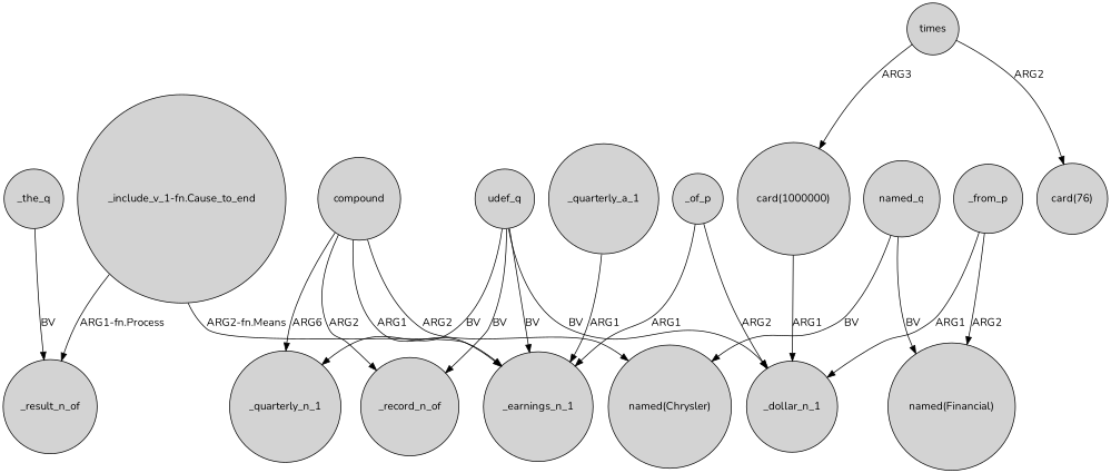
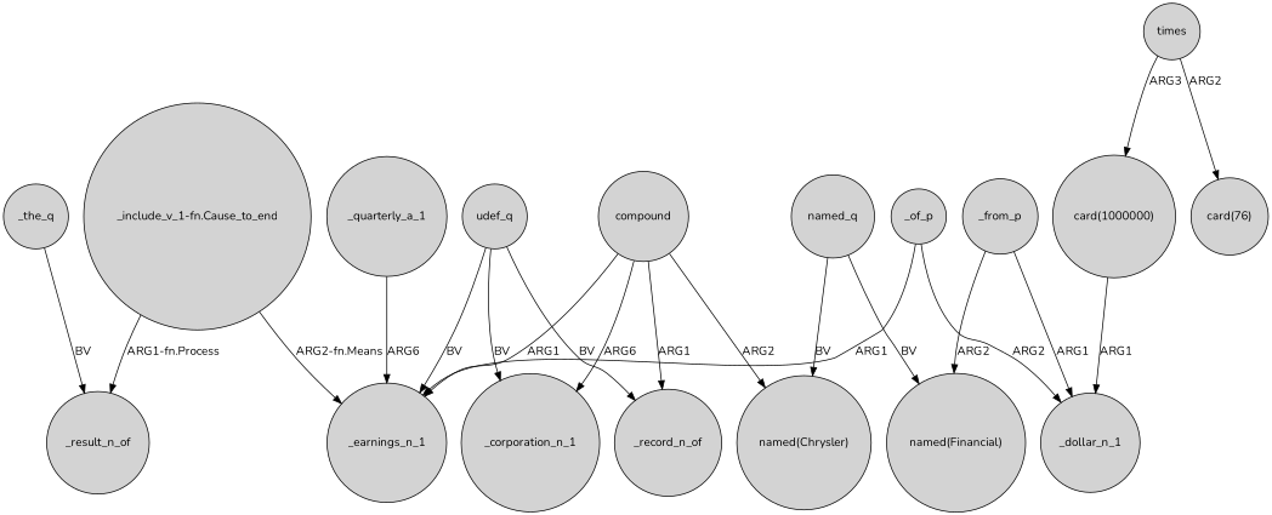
  digraph {
    fontname=Nunito
    node [fontname=Nunito shape=circle style=filled]
    edge [fontname=Nunito]
    "_include_v_1-fn.Cause_to_end"
    _result_n_of
    _earnings_n_1
    udef_q
    _record_n_of
    _dollar_n_1
-   _corporation_n_1 [label=_quarterly_n_1]
+   _corporation_n_1
    _from_p
    "named(Financial)"
    times
    "card(76)"
    "card(1000000)"
    compound
    "named(Chrysler)"
    _of_p
    _the_q
    n17 [label=named_q]
    _quarterly_a_1
    "_include_v_1-fn.Cause_to_end" -> _result_n_of [label="ARG1-fn.Process"]
    "_include_v_1-fn.Cause_to_end" -> _earnings_n_1 [label="ARG2-fn.Means"]
    udef_q -> _earnings_n_1 [label=BV]
    udef_q -> _record_n_of [label=BV]
-   udef_q -> _dollar_n_1 [label=BV]
    udef_q -> _corporation_n_1 [label=BV]
    _from_p -> _dollar_n_1 [label=ARG1]
    _from_p -> "named(Financial)" [label=ARG2]
    times -> "card(76)" [label=ARG2]
    times -> "card(1000000)" [label=ARG3]
    "card(1000000)" -> _dollar_n_1 [label=ARG1]
    compound -> _earnings_n_1 [label=ARG1]
-   compound -> _record_n_of [label=ARG2]
+   compound -> _record_n_of [label=ARG1]
    compound -> _corporation_n_1 [label=ARG6]
    compound -> "named(Chrysler)" [label=ARG2]
    _of_p -> _earnings_n_1 [label=ARG1]
    _of_p -> _dollar_n_1 [label=ARG2]
    _the_q -> _result_n_of [label=BV]
    n17 -> "named(Financial)" [label=BV]
    n17 -> "named(Chrysler)" [label=BV]
-   _quarterly_a_1 -> _earnings_n_1 [label=ARG1]
+   _quarterly_a_1 -> _earnings_n_1 [label=ARG6]
  }
